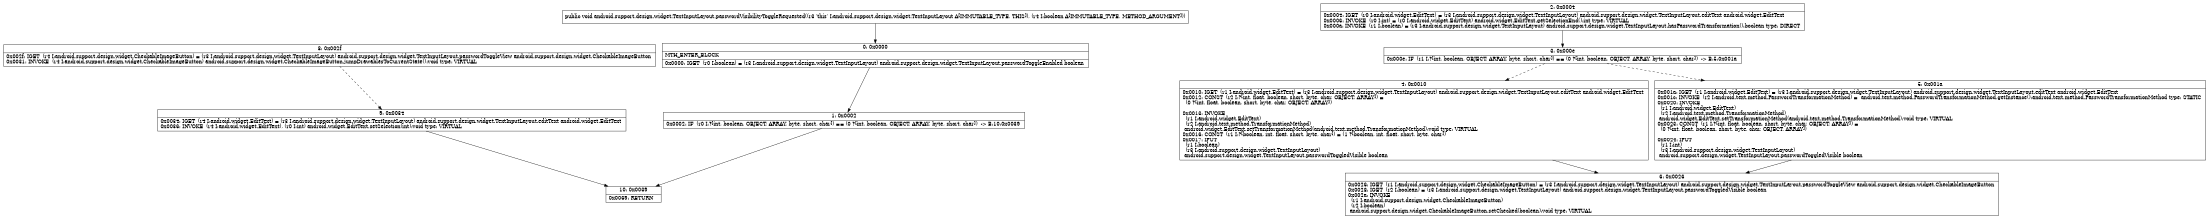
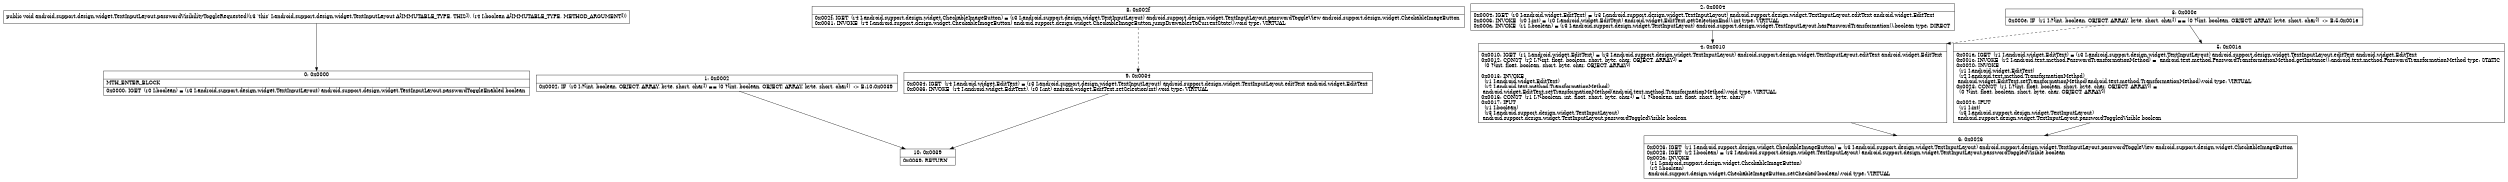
  digraph {
    node [shape=record]
    n1 [label="{0\:\ 0x0000|MTH_ENTER_BLOCK\l|0x0000: IGET  (r0 I:boolean) = (r3 I:android.support.design.widget.TextInputLayout) android.support.design.widget.TextInputLayout.passwordToggleEnabled boolean \l}"]
    n2 [label="{1\:\ 0x0002|0x0002: IF  (r0 I:?[int, boolean, OBJECT, ARRAY, byte, short, char]) == (0 ?[int, boolean, OBJECT, ARRAY, byte, short, char])  \-\> B:10:0x0039 \l}"]
    n3 [label="{10\:\ 0x0039|0x0069: RETURN   \l}"]
    n4 [label="{2\:\ 0x0004|0x0004: IGET  (r0 I:android.widget.EditText) = (r3 I:android.support.design.widget.TextInputLayout) android.support.design.widget.TextInputLayout.editText android.widget.EditText \l0x0006: INVOKE  (r0 I:int) = (r0 I:android.widget.EditText) android.widget.EditText.getSelectionEnd():int type: VIRTUAL \l0x000a: INVOKE  (r1 I:boolean) = (r3 I:android.support.design.widget.TextInputLayout) android.support.design.widget.TextInputLayout.hasPasswordTransformation():boolean type: DIRECT \l}"]
    n5 [label="{3\:\ 0x000e|0x000e: IF  (r1 I:?[int, boolean, OBJECT, ARRAY, byte, short, char]) == (0 ?[int, boolean, OBJECT, ARRAY, byte, short, char])  \-\> B:5:0x001a \l}"]
    n6 [label="{4\:\ 0x0010|0x0010: IGET  (r1 I:android.widget.EditText) = (r3 I:android.support.design.widget.TextInputLayout) android.support.design.widget.TextInputLayout.editText android.widget.EditText \l0x0012: CONST  (r2 I:?[int, float, boolean, short, byte, char, OBJECT, ARRAY]) = \l  (0 ?[int, float, boolean, short, byte, char, OBJECT, ARRAY])\l \l0x0013: INVOKE  \l  (r1 I:android.widget.EditText)\l  (r2 I:android.text.method.TransformationMethod)\l android.widget.EditText.setTransformationMethod(android.text.method.TransformationMethod):void type: VIRTUAL \l0x0016: CONST  (r1 I:?[boolean, int, float, short, byte, char]) = (1 ?[boolean, int, float, short, byte, char]) \l0x0017: IPUT  \l  (r1 I:boolean)\l  (r3 I:android.support.design.widget.TextInputLayout)\l android.support.design.widget.TextInputLayout.passwordToggledVisible boolean \l}"]
    n7 [label="{5\:\ 0x001a|0x001a: IGET  (r1 I:android.widget.EditText) = (r3 I:android.support.design.widget.TextInputLayout) android.support.design.widget.TextInputLayout.editText android.widget.EditText \l0x001c: INVOKE  (r2 I:android.text.method.PasswordTransformationMethod) =  android.text.method.PasswordTransformationMethod.getInstance():android.text.method.PasswordTransformationMethod type: STATIC \l0x0020: INVOKE  \l  (r1 I:android.widget.EditText)\l  (r2 I:android.text.method.TransformationMethod)\l android.widget.EditText.setTransformationMethod(android.text.method.TransformationMethod):void type: VIRTUAL \l0x0023: CONST  (r1 I:?[int, float, boolean, short, byte, char, OBJECT, ARRAY]) = \l  (0 ?[int, float, boolean, short, byte, char, OBJECT, ARRAY])\l \l0x0024: IPUT  \l  (r1 I:int)\l  (r3 I:android.support.design.widget.TextInputLayout)\l android.support.design.widget.TextInputLayout.passwordToggledVisible boolean \l}"]
    n8 [label="{6\:\ 0x0026|0x0026: IGET  (r1 I:android.support.design.widget.CheckableImageButton) = (r3 I:android.support.design.widget.TextInputLayout) android.support.design.widget.TextInputLayout.passwordToggleView android.support.design.widget.CheckableImageButton \l0x0028: IGET  (r2 I:boolean) = (r3 I:android.support.design.widget.TextInputLayout) android.support.design.widget.TextInputLayout.passwordToggledVisible boolean \l0x002a: INVOKE  \l  (r1 I:android.support.design.widget.CheckableImageButton)\l  (r2 I:boolean)\l android.support.design.widget.CheckableImageButton.setChecked(boolean):void type: VIRTUAL \l}"]
    n9 [label="{8\:\ 0x002f|0x002f: IGET  (r4 I:android.support.design.widget.CheckableImageButton) = (r3 I:android.support.design.widget.TextInputLayout) android.support.design.widget.TextInputLayout.passwordToggleView android.support.design.widget.CheckableImageButton \l0x0031: INVOKE  (r4 I:android.support.design.widget.CheckableImageButton) android.support.design.widget.CheckableImageButton.jumpDrawablesToCurrentState():void type: VIRTUAL \l}"]
    n10 [label="{9\:\ 0x0034|0x0034: IGET  (r4 I:android.widget.EditText) = (r3 I:android.support.design.widget.TextInputLayout) android.support.design.widget.TextInputLayout.editText android.widget.EditText \l0x0036: INVOKE  (r4 I:android.widget.EditText), (r0 I:int) android.widget.EditText.setSelection(int):void type: VIRTUAL \l}"]
    n11 [label="{public void android.support.design.widget.TextInputLayout.passwordVisibilityToggleRequested((r3 'this' I:android.support.design.widget.TextInputLayout A[IMMUTABLE_TYPE, THIS]), (r4 I:boolean A[IMMUTABLE_TYPE, METHOD_ARGUMENT])) }"]
-   n1 -> n2
    n2 -> n3
-   n4 -> n5
+   n4 -> n6
    n5 -> n6 [style=dashed]
-   n5 -> n7 [style=dashed]
+   n5 -> n7
    n6 -> n8
    n7 -> n8
    n9 -> n10 [style=dashed]
    n10 -> n3
    n11 -> n1
  }
